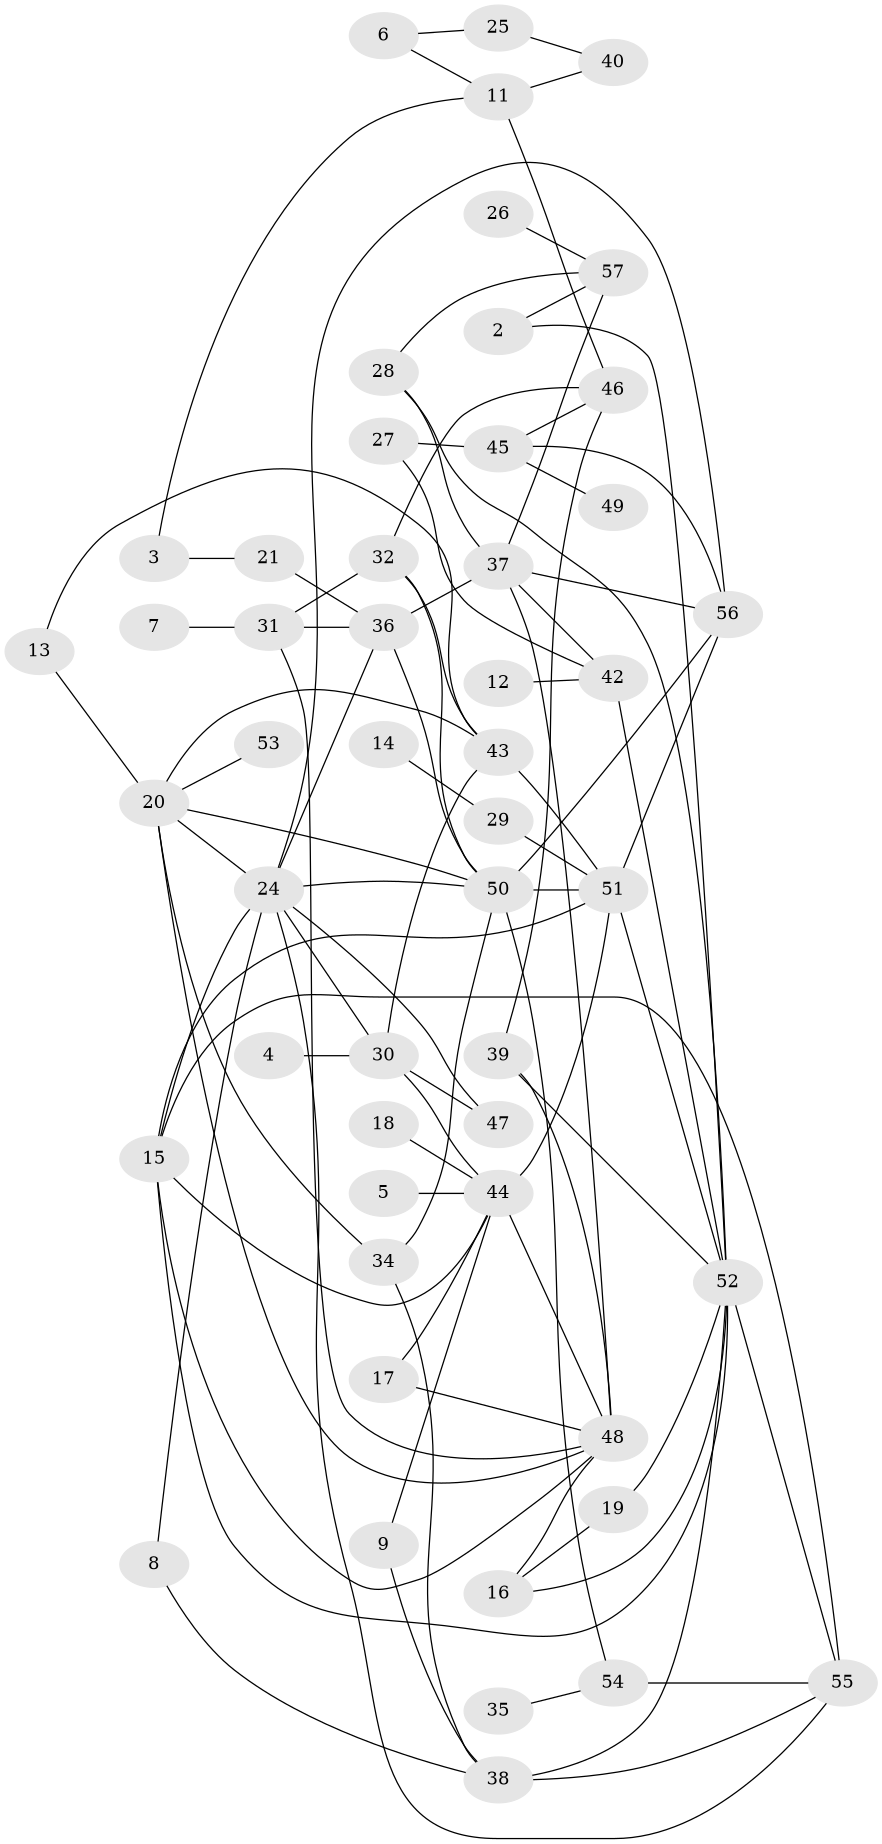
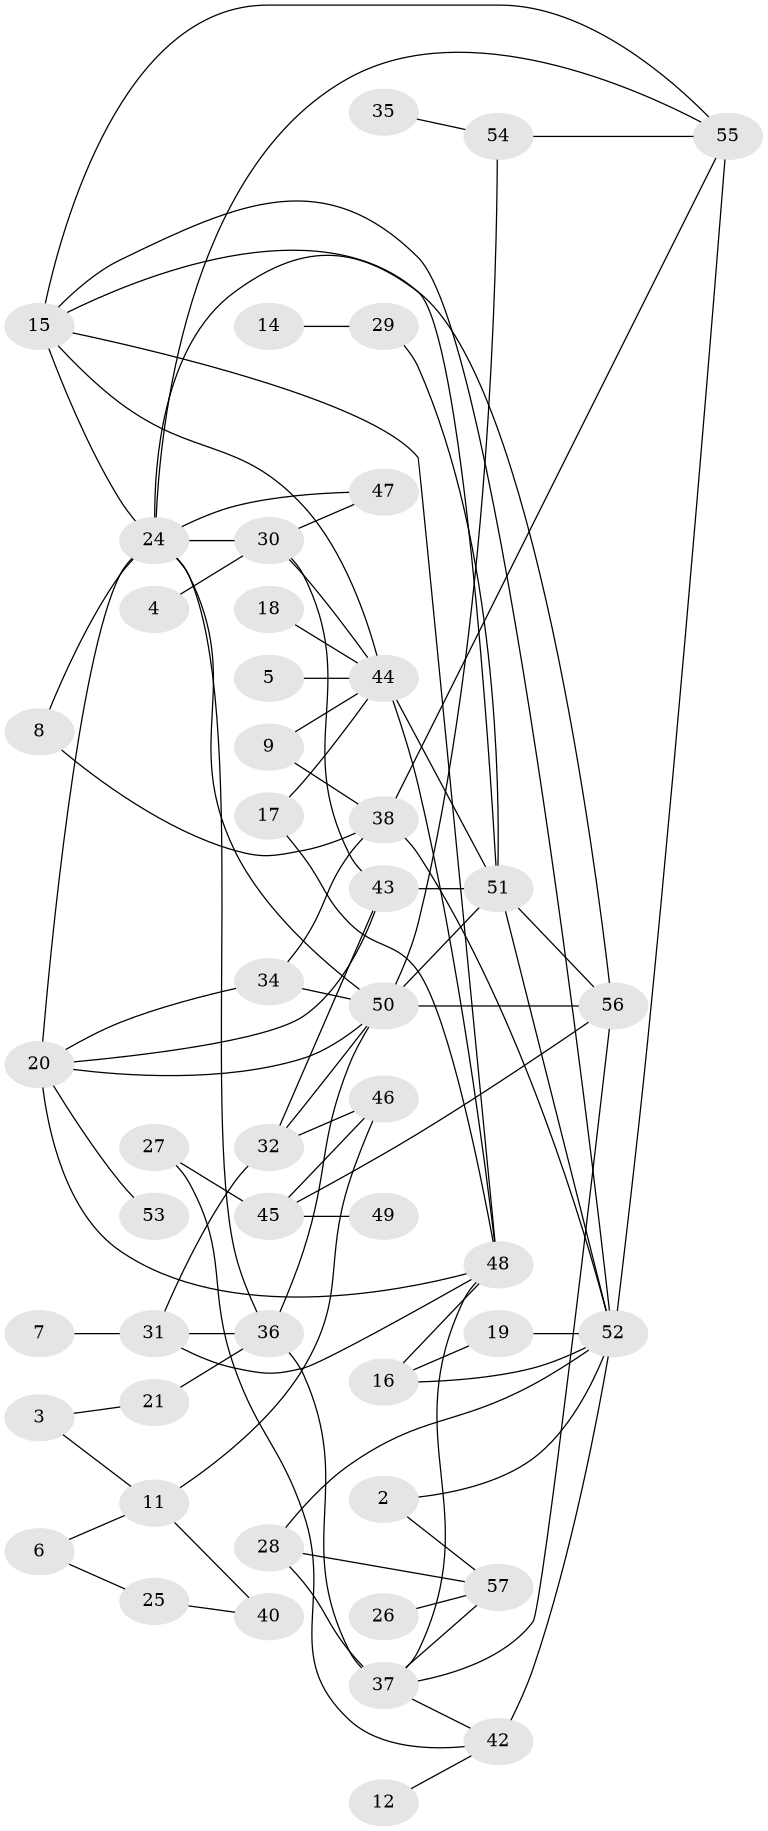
  graph {
    rankdir=LR
    node [color=gray90 style=filled]
    edge [weight=1.0]
    2
    52
    57
    55
    3
    11
    21
    40
    46
    36
    4
    30
    44
    43
    47
    5
    48
    51
    6
    25
    7
    31
    32
    8
    24
    38
    50
    56
    9
    12
    42
-   13
    20
    34
    53
    14
    29
    15
    16
    19
    17
    18
    54
    37
    26
    27
    45
    49
    28
    35
-   39
    2 -- 52
    2 -- 57
    52 -- 55
    3 -- 11
    3 -- 21
    11 -- 40
    11 -- 46
    21 -- 36 [weight=2.0]
    36 -- 50
    36 -- 37
    4 -- 30
    30 -- 44 [weight=2.0]
    30 -- 43 [weight=2.0]
    30 -- 47
    44 -- 48
    44 -- 51
    43 -- 51
    5 -- 44
    51 -- 52
    51 -- 56
    6 -- 11
    6 -- 25
    25 -- 40
    7 -- 31
    31 -- 36
    31 -- 48 [weight=2.0]
    31 -- 32
    32 -- 46
    32 -- 43
    32 -- 50
    8 -- 24
    8 -- 38
    24 -- 55
    24 -- 36
    24 -- 30
    24 -- 47
    24 -- 50
    24 -- 56
    38 -- 52
    38 -- 55
    50 -- 51
    50 -- 56
    50 -- 54
    9 -- 44
    9 -- 38
    12 -- 42
    42 -- 52
-   13 -- 43
-   13 -- 20
    20 -- 43
    20 -- 48
    20 -- 24
    20 -- 50
    20 -- 34
    20 -- 53
    34 -- 38
    34 -- 50
    14 -- 29
    29 -- 51
    15 -- 52
    15 -- 55
    15 -- 44
    15 -- 48
    15 -- 51
    15 -- 24
    16 -- 52
    16 -- 48
    16 -- 19
    19 -- 52
    17 -- 44
    17 -- 48
    18 -- 44
    54 -- 55
    37 -- 57
    37 -- 48
    37 -- 56
    37 -- 42
    26 -- 57
    27 -- 42
    27 -- 45
    45 -- 46
    45 -- 56
    45 -- 49
    28 -- 52
    28 -- 57
    28 -- 37
    35 -- 54
-   39 -- 52
-   39 -- 46
-   39 -- 48
  }
